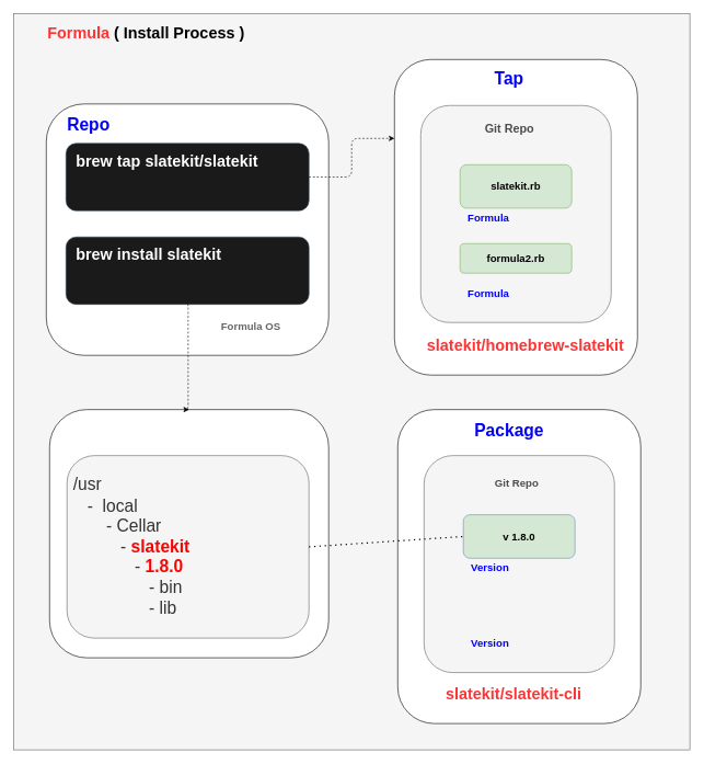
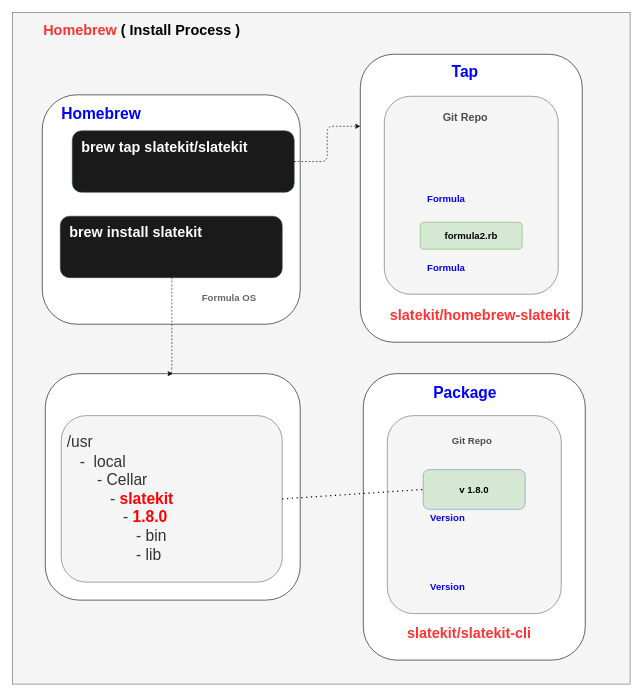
  <mxCell id="0" />
  <mxCell id="1" parent="0" />
  <mxCell id="2" value="" style="rounded=0;whiteSpace=wrap;html=1;fillColor=#f5f5f5;strokeColor=#666666;fontColor=#333333;" parent="1" vertex="1"><mxGeometry x="20" y="20" width="1030" height="1120" as="geometry" /></mxCell>
  <mxCell id="3" value="" style="rounded=1;whiteSpace=wrap;html=1;glass=0;align=left;" parent="1" vertex="1"><mxGeometry x="600.2" y="90" width="370" height="480" as="geometry" /></mxCell>
  <mxCell id="4" value="&lt;font size=&quot;1&quot; color=&quot;#0000ff&quot;&gt;&lt;b style=&quot;font-size: 26px&quot;&gt;Tap&lt;/b&gt;&lt;/font&gt;" style="text;html=1;strokeColor=none;fillColor=none;align=center;verticalAlign=middle;whiteSpace=wrap;rounded=0;" parent="1" vertex="1"><mxGeometry x="710.4" y="104" width="130" height="30" as="geometry" /></mxCell>
- <mxCell id="5" value="&lt;font style=&quot;font-size: 24px&quot;&gt;&lt;b&gt;&lt;font color=&quot;#ff3333&quot; style=&quot;font-size: 24px&quot;&gt;Formula&lt;/font&gt;&lt;font color=&quot;#3333ff&quot; style=&quot;font-size: 24px&quot;&gt;&amp;nbsp;&lt;/font&gt;( Install Process )&lt;/b&gt;&lt;/font&gt;" style="text;html=1;strokeColor=none;fillColor=none;align=left;verticalAlign=middle;whiteSpace=wrap;rounded=0;" parent="1" vertex="1"><mxGeometry x="70" y="40" width="930" height="20" as="geometry" /></mxCell>
+ <mxCell id="5" value="&lt;font style=&quot;font-size: 24px&quot;&gt;&lt;b&gt;&lt;font color=&quot;#ff3333&quot; style=&quot;font-size: 24px&quot;&gt;Homebrew&lt;/font&gt;&lt;font color=&quot;#3333ff&quot; style=&quot;font-size: 24px&quot;&gt;&amp;nbsp;&lt;/font&gt;( Install Process )&lt;/b&gt;&lt;/font&gt;" style="text;html=1;strokeColor=none;fillColor=none;align=left;verticalAlign=middle;whiteSpace=wrap;rounded=0;" parent="1" vertex="1"><mxGeometry x="70" y="40" width="930" height="20" as="geometry" /></mxCell>
  <mxCell id="6" value="" style="rounded=1;whiteSpace=wrap;html=1;glass=0;align=left;fillColor=#f5f5f5;strokeColor=#666666;fontColor=#333333;" parent="1" vertex="1"><mxGeometry x="640.2" y="160" width="290" height="330" as="geometry" /></mxCell>
  <mxCell id="7" value="&lt;b&gt;&lt;font&gt;&lt;span style=&quot;font-size: 16px&quot;&gt;formula2.rb&lt;/span&gt;&lt;br&gt;&lt;/font&gt;&lt;/b&gt;" style="rounded=1;whiteSpace=wrap;html=1;fillColor=#d5e8d4;strokeColor=#82b366;" parent="1" vertex="1"><mxGeometry x="700.06" y="370" width="170" height="45" as="geometry" /></mxCell>
- <mxCell id="8" value="&lt;b&gt;&lt;font&gt;&lt;span style=&quot;font-size: 16px&quot;&gt;slatekit.rb&lt;/span&gt;&lt;br&gt;&lt;/font&gt;&lt;/b&gt;" style="rounded=1;whiteSpace=wrap;html=1;fillColor=#d5e8d4;strokeColor=#82b366;" parent="1" vertex="1"><mxGeometry x="700.06" y="250" width="170" height="66.14" as="geometry" /></mxCell>
  <mxCell id="9" value="&lt;font style=&quot;font-size: 16px&quot; color=&quot;#0000ff&quot;&gt;&lt;b&gt;Formula&lt;/b&gt;&lt;/font&gt;" style="text;html=1;strokeColor=none;fillColor=none;align=left;verticalAlign=middle;whiteSpace=wrap;rounded=0;" parent="1" vertex="1"><mxGeometry x="709.77" y="320.14" width="143.88" height="20" as="geometry" /></mxCell>
  <mxCell id="10" value="&lt;span style=&quot;font-size: 16px&quot;&gt;&lt;b&gt;&lt;font color=&quot;#0000ff&quot;&gt;Formula&lt;/font&gt;&lt;/b&gt;&lt;/span&gt;" style="text;html=1;strokeColor=none;fillColor=none;align=left;verticalAlign=middle;whiteSpace=wrap;rounded=0;" parent="1" vertex="1"><mxGeometry x="710.26" y="434.75" width="80" height="20" as="geometry" /></mxCell>
  <mxCell id="11" value="&lt;font color=&quot;#ff3333&quot; size=&quot;1&quot;&gt;&lt;b style=&quot;font-size: 24px&quot;&gt;slatekit/homebrew-slatekit&lt;/b&gt;&lt;/font&gt;" style="text;html=1;strokeColor=none;fillColor=none;align=center;verticalAlign=middle;whiteSpace=wrap;rounded=0;" parent="1" vertex="1"><mxGeometry x="635" y="510" width="330" height="30" as="geometry" /></mxCell>
  <mxCell id="12" value="&lt;font&gt;&lt;b&gt;&lt;font style=&quot;font-size: 18px&quot;&gt;Git Repo&lt;/font&gt;&lt;br&gt;&lt;/b&gt;&lt;/font&gt;" style="text;html=1;strokeColor=none;fillColor=none;align=center;verticalAlign=middle;whiteSpace=wrap;rounded=0;rotation=0;fontColor=#4D4D4D;" parent="1" vertex="1"><mxGeometry x="634.15" y="180" width="282.5" height="30" as="geometry" /></mxCell>
  <mxCell id="13" value="" style="rounded=1;whiteSpace=wrap;html=1;glass=0;strokeWidth=1;fontSize=14;align=left;" parent="1" vertex="1"><mxGeometry x="75" y="622.46" width="425" height="377.54" as="geometry" /></mxCell>
  <mxCell id="14" value="" style="rounded=1;whiteSpace=wrap;html=1;glass=0;align=left;" parent="1" vertex="1"><mxGeometry x="70" y="157.6" width="430" height="382.4" as="geometry" /></mxCell>
- <mxCell id="15" value="&lt;b&gt;&lt;font style=&quot;font-size: 16px&quot;&gt;&amp;nbsp; &amp;nbsp;&lt;/font&gt;&lt;font&gt;&lt;font style=&quot;font-size: 24px&quot;&gt;brew tap slatekit/slatekit&amp;nbsp;&lt;/font&gt;&lt;br&gt;&lt;br&gt;&lt;span style=&quot;font-size: 16px&quot;&gt;&amp;nbsp;&amp;nbsp;&lt;/span&gt;&lt;br&gt;&lt;br&gt;&lt;/font&gt;&lt;/b&gt;" style="rounded=1;whiteSpace=wrap;html=1;strokeColor=#314354;fontColor=#ffffff;fillColor=#1A1A1A;align=left;" parent="1" vertex="1"><mxGeometry x="100" y="217.6" width="370" height="102.4" as="geometry" /></mxCell>
- <mxCell id="16" value="&lt;b&gt;&lt;font color=&quot;#0000ff&quot; style=&quot;font-size: 26px&quot;&gt;Repo&lt;/font&gt;&lt;/b&gt;" style="text;html=1;strokeColor=none;fillColor=none;align=left;verticalAlign=middle;whiteSpace=wrap;rounded=0;" parent="1" vertex="1"><mxGeometry x="100" y="174.34" width="123.22" height="30" as="geometry" /></mxCell>
+ <mxCell id="15" value="&lt;b&gt;&lt;font style=&quot;font-size: 16px&quot;&gt;&amp;nbsp; &amp;nbsp;&lt;/font&gt;&lt;font&gt;&lt;font style=&quot;font-size: 24px&quot;&gt;brew tap slatekit/slatekit&amp;nbsp;&lt;/font&gt;&lt;br&gt;&lt;br&gt;&lt;span style=&quot;font-size: 16px&quot;&gt;&amp;nbsp;&amp;nbsp;&lt;/span&gt;&lt;br&gt;&lt;br&gt;&lt;/font&gt;&lt;/b&gt;" style="rounded=1;whiteSpace=wrap;html=1;strokeColor=#314354;fontColor=#ffffff;fillColor=#1A1A1A;align=left;" parent="1" vertex="1"><mxGeometry x="120" y="217.6" width="370" height="102.4" as="geometry" /></mxCell>
+ <mxCell id="16" value="&lt;b&gt;&lt;font color=&quot;#0000ff&quot; style=&quot;font-size: 26px&quot;&gt;Homebrew&lt;/font&gt;&lt;/b&gt;" style="text;html=1;strokeColor=none;fillColor=none;align=left;verticalAlign=middle;whiteSpace=wrap;rounded=0;" parent="1" vertex="1"><mxGeometry x="100" y="174.34" width="123.22" height="30" as="geometry" /></mxCell>
  <mxCell id="17" value="&lt;span style=&quot;font-size: 16px&quot;&gt;&lt;b&gt;Formula OS&lt;/b&gt;&lt;/span&gt;" style="text;html=1;strokeColor=none;fillColor=none;align=right;verticalAlign=middle;whiteSpace=wrap;rounded=0;fontColor=#666666;" parent="1" vertex="1"><mxGeometry x="160" y="480" width="269.45" height="30" as="geometry" /></mxCell>
  <mxCell id="18" value="" style="rounded=1;whiteSpace=wrap;html=1;glass=0;align=left;" vertex="1" parent="1"><mxGeometry x="605.2" y="622.46" width="370" height="477.54" as="geometry" /></mxCell>
  <mxCell id="19" value="&lt;font size=&quot;1&quot; color=&quot;#0000ff&quot;&gt;&lt;b style=&quot;font-size: 26px&quot;&gt;Package&lt;/b&gt;&lt;/font&gt;" style="text;html=1;strokeColor=none;fillColor=none;align=center;verticalAlign=middle;whiteSpace=wrap;rounded=0;" vertex="1" parent="1"><mxGeometry x="710.4" y="640" width="130" height="30" as="geometry" /></mxCell>
  <mxCell id="20" value="" style="rounded=1;whiteSpace=wrap;html=1;glass=0;align=left;fillColor=#f5f5f5;strokeColor=#666666;fontColor=#333333;" vertex="1" parent="1"><mxGeometry x="645.2" y="692.46" width="290" height="330" as="geometry" /></mxCell>
  <mxCell id="21" value="&lt;b&gt;&lt;font&gt;&lt;span style=&quot;font-size: 16px&quot;&gt;v 1.8.0&lt;/span&gt;&lt;br&gt;&lt;/font&gt;&lt;/b&gt;" style="rounded=1;whiteSpace=wrap;html=1;fillColor=#d5e8d4;strokeColor=#6c8ebf;" vertex="1" parent="1"><mxGeometry x="705.06" y="782.46" width="170" height="66.14" as="geometry" /></mxCell>
  <mxCell id="22" value="&lt;font style=&quot;font-size: 16px&quot; color=&quot;#0000ff&quot;&gt;&lt;b&gt;Version&amp;nbsp;&lt;/b&gt;&lt;/font&gt;" style="text;html=1;strokeColor=none;fillColor=none;align=left;verticalAlign=middle;whiteSpace=wrap;rounded=0;" vertex="1" parent="1"><mxGeometry x="714.77" y="852.6" width="143.88" height="20" as="geometry" /></mxCell>
  <mxCell id="23" value="&lt;span style=&quot;font-size: 16px&quot;&gt;&lt;b&gt;&lt;font color=&quot;#0000ff&quot;&gt;Version&lt;/font&gt;&lt;/b&gt;&lt;/span&gt;" style="text;html=1;strokeColor=none;fillColor=none;align=left;verticalAlign=middle;whiteSpace=wrap;rounded=0;" vertex="1" parent="1"><mxGeometry x="715.26" y="967.21" width="80" height="20" as="geometry" /></mxCell>
  <mxCell id="24" value="&lt;font color=&quot;#ff3333&quot; size=&quot;1&quot;&gt;&lt;b style=&quot;font-size: 24px&quot;&gt;slatekit/slatekit-cli&lt;/b&gt;&lt;/font&gt;" style="text;html=1;strokeColor=none;fillColor=none;align=center;verticalAlign=middle;whiteSpace=wrap;rounded=0;" vertex="1" parent="1"><mxGeometry x="631.71" y="1040" width="300" height="30" as="geometry" /></mxCell>
  <mxCell id="25" value="&lt;font style=&quot;font-size: 16px&quot;&gt;&lt;b&gt;Git Repo&lt;br&gt;&lt;/b&gt;&lt;/font&gt;" style="text;html=1;strokeColor=none;fillColor=none;align=center;verticalAlign=middle;whiteSpace=wrap;rounded=0;rotation=0;fontColor=#4D4D4D;" vertex="1" parent="1"><mxGeometry x="645.46" y="720" width="282.5" height="30" as="geometry" /></mxCell>
  <mxCell id="26" value="" style="edgeStyle=elbowEdgeStyle;elbow=horizontal;endArrow=classic;html=1;dashed=1;exitX=1;exitY=0.5;exitDx=0;exitDy=0;entryX=0;entryY=0.25;entryDx=0;entryDy=0;" edge="1" parent="1" source="15" target="3"><mxGeometry width="50" height="50" relative="1" as="geometry"><mxPoint x="-240" y="820" as="sourcePoint" /><mxPoint x="-190" y="770" as="targetPoint" /></mxGeometry></mxCell>
  <mxCell id="27" value="&lt;b&gt;&lt;font style=&quot;font-size: 16px&quot;&gt;&amp;nbsp; &amp;nbsp;&lt;/font&gt;&lt;font&gt;&lt;font style=&quot;font-size: 24px&quot;&gt;brew install slatekit&lt;/font&gt;&lt;br&gt;&lt;br&gt;&lt;span style=&quot;font-size: 16px&quot;&gt;&amp;nbsp;&amp;nbsp;&lt;/span&gt;&lt;br&gt;&lt;br&gt;&lt;/font&gt;&lt;/b&gt;" style="rounded=1;whiteSpace=wrap;html=1;strokeColor=#314354;fontColor=#ffffff;fillColor=#1A1A1A;align=left;" vertex="1" parent="1"><mxGeometry x="100" y="360" width="370" height="102.4" as="geometry" /></mxCell>
  <mxCell id="28" value="&lt;span style=&quot;font-size: 26px&quot;&gt;&amp;nbsp;/usr&amp;nbsp;&lt;br&gt;&amp;nbsp; &amp;nbsp; -&amp;nbsp; local&amp;nbsp;&lt;br&gt;&amp;nbsp; &amp;nbsp; &amp;nbsp; &amp;nbsp; - Cellar&lt;br&gt;&amp;nbsp; &amp;nbsp; &amp;nbsp; &amp;nbsp; &amp;nbsp; &amp;nbsp;- &lt;b&gt;&lt;font color=&quot;#ff0000&quot;&gt;slatekit&lt;/font&gt;&lt;/b&gt;&lt;br&gt;&amp;nbsp; &amp;nbsp; &amp;nbsp; &amp;nbsp; &amp;nbsp; &amp;nbsp; &amp;nbsp; - &lt;b&gt;&lt;font color=&quot;#ff0000&quot;&gt;1.8.0&lt;/font&gt;&lt;/b&gt;&lt;br&gt;&amp;nbsp; &amp;nbsp; &amp;nbsp; &amp;nbsp; &amp;nbsp; &amp;nbsp; &amp;nbsp; &amp;nbsp; &amp;nbsp;- bin&amp;nbsp;&lt;br&gt;&amp;nbsp; &amp;nbsp; &amp;nbsp; &amp;nbsp; &amp;nbsp; &amp;nbsp; &amp;nbsp; &amp;nbsp; &amp;nbsp;- lib&lt;br&gt;&lt;/span&gt;" style="rounded=1;whiteSpace=wrap;html=1;glass=0;align=left;fillColor=#f5f5f5;strokeColor=#666666;fontColor=#333333;" vertex="1" parent="1"><mxGeometry x="101.56" y="692.46" width="368.44" height="277.54" as="geometry" /></mxCell>
  <mxCell id="29" value="" style="edgeStyle=elbowEdgeStyle;elbow=horizontal;endArrow=classic;html=1;dashed=1;exitX=0.5;exitY=1;exitDx=0;exitDy=0;entryX=0.5;entryY=0;entryDx=0;entryDy=0;" edge="1" parent="1" source="27" target="13"><mxGeometry width="50" height="50" relative="1" as="geometry"><mxPoint x="-100" y="710" as="sourcePoint" /><mxPoint x="-50" y="660" as="targetPoint" /></mxGeometry></mxCell>
  <mxCell id="30" value="" style="endArrow=none;dashed=1;html=1;dashPattern=1 3;strokeWidth=2;entryX=0;entryY=0.5;entryDx=0;entryDy=0;exitX=1;exitY=0.5;exitDx=0;exitDy=0;" edge="1" parent="1" source="28" target="21"><mxGeometry width="50" height="50" relative="1" as="geometry"><mxPoint x="-170" y="930" as="sourcePoint" /><mxPoint x="-120" y="880" as="targetPoint" /></mxGeometry></mxCell>
